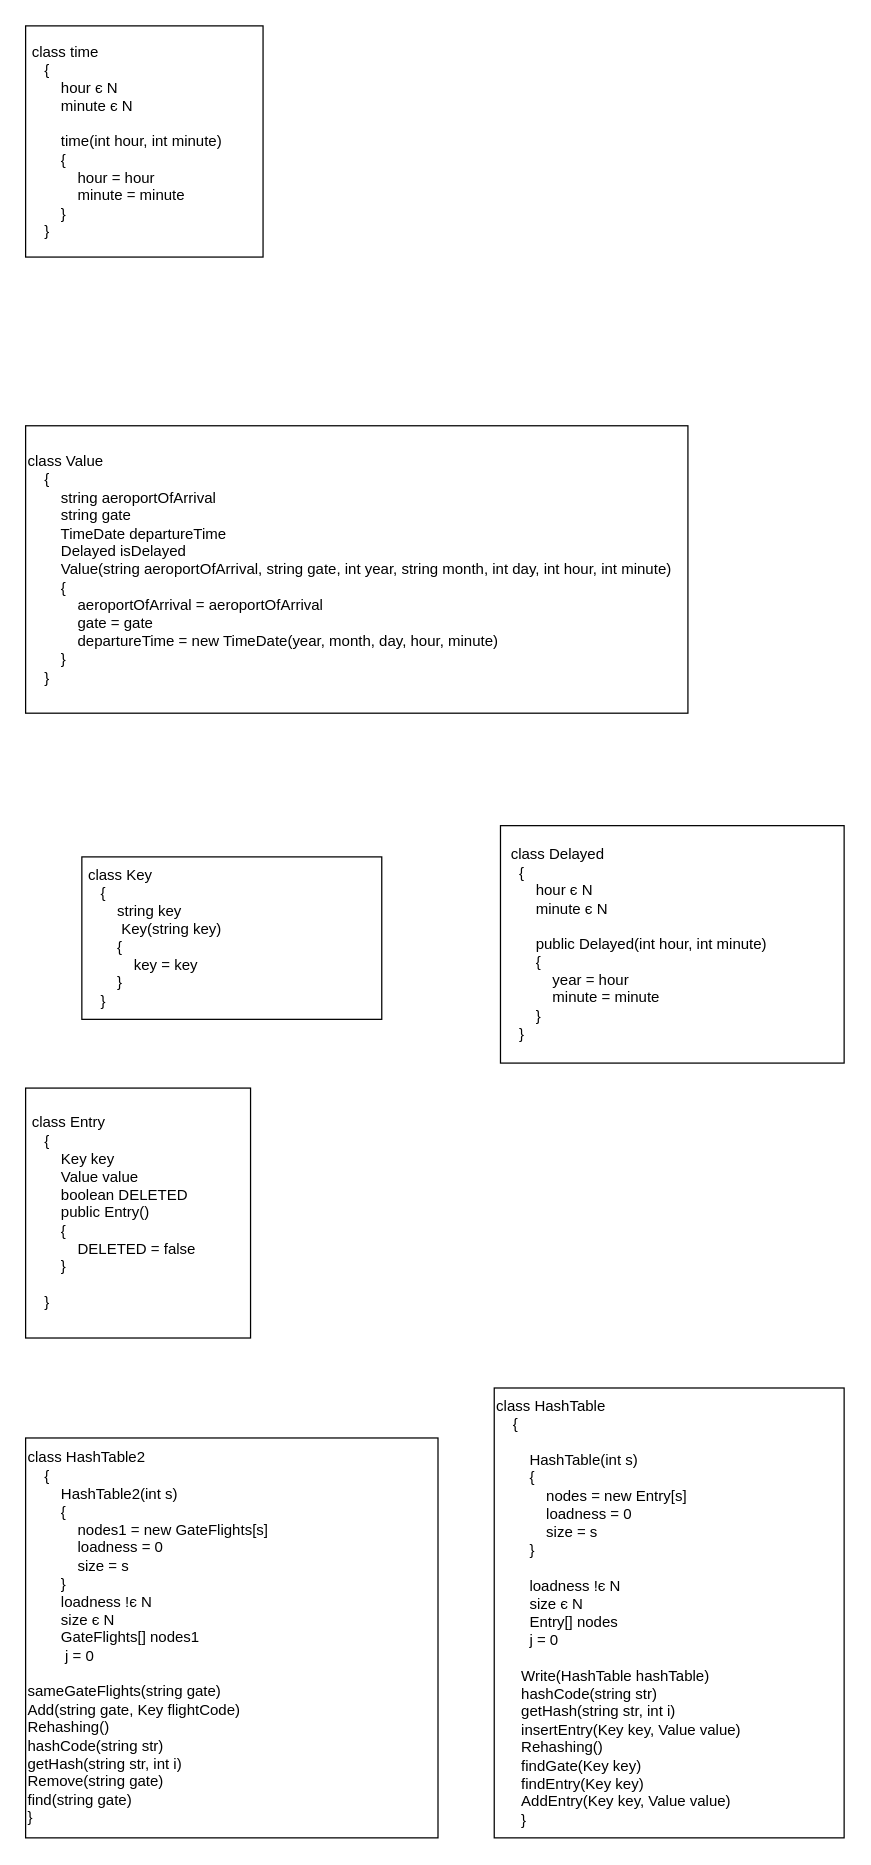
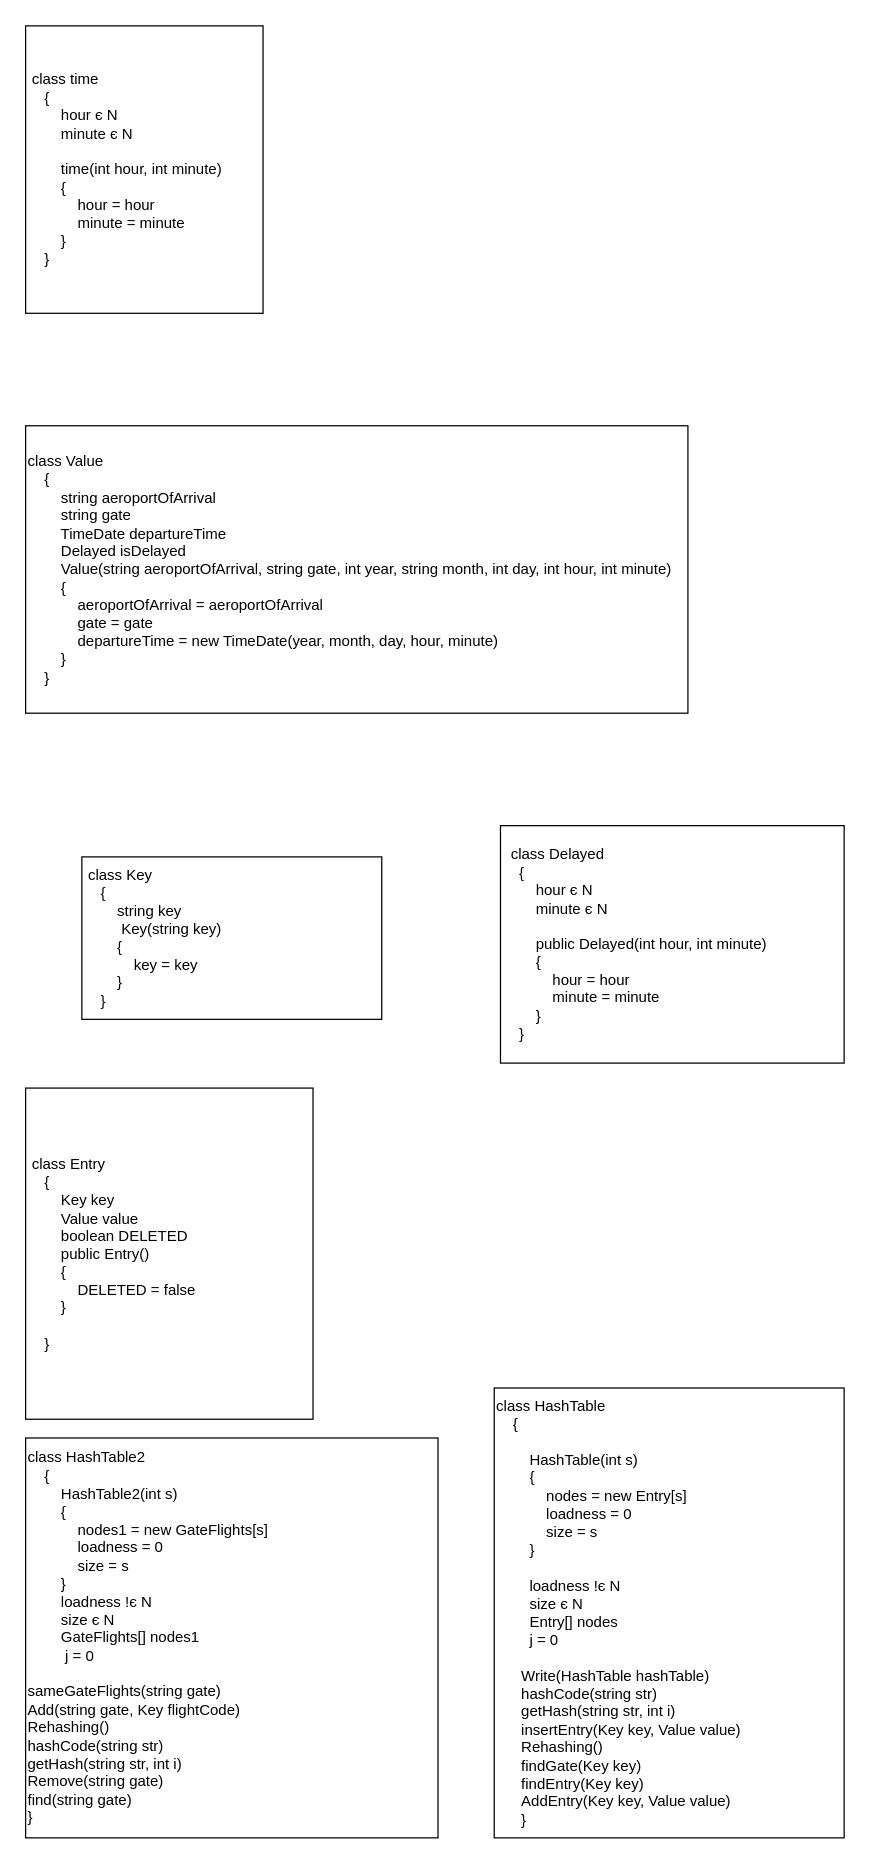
  <mxCell id="0" />
  <mxCell id="1" parent="0" />
- <mxCell id="2" value="&lt;div&gt;&amp;nbsp;class time&lt;/div&gt;&lt;div&gt;&amp;nbsp; &amp;nbsp; {&lt;/div&gt;&lt;div&gt;&amp;nbsp; &amp;nbsp; &amp;nbsp; &amp;nbsp; hour є N&lt;/div&gt;&lt;div&gt;&amp;nbsp; &amp;nbsp; &amp;nbsp; &amp;nbsp; minute є N&lt;/div&gt;&lt;div&gt;&lt;br&gt;&lt;/div&gt;&lt;div&gt;&amp;nbsp; &amp;nbsp; &amp;nbsp; &amp;nbsp; time(int hour, int minute)&lt;/div&gt;&lt;div&gt;&amp;nbsp; &amp;nbsp; &amp;nbsp; &amp;nbsp; {&lt;/div&gt;&lt;div&gt;&amp;nbsp; &amp;nbsp; &amp;nbsp; &amp;nbsp; &amp;nbsp; &amp;nbsp; hour = hour&lt;/div&gt;&lt;div&gt;&amp;nbsp; &amp;nbsp; &amp;nbsp; &amp;nbsp; &amp;nbsp; &amp;nbsp; minute = minute&lt;/div&gt;&lt;div&gt;&amp;nbsp; &amp;nbsp; &amp;nbsp; &amp;nbsp; }&lt;/div&gt;&lt;div&gt;&lt;span style=&quot;background-color: initial;&quot;&gt;&amp;nbsp; &amp;nbsp; }&lt;/span&gt;&lt;br&gt;&lt;/div&gt;" style="rounded=0;whiteSpace=wrap;html=1;hachureGap=4;align=left;" vertex="1" parent="1"><mxGeometry x="20" y="20" width="190" height="185" as="geometry" /></mxCell>
+ <mxCell id="2" value="&lt;div&gt;&amp;nbsp;class time&lt;/div&gt;&lt;div&gt;&amp;nbsp; &amp;nbsp; {&lt;/div&gt;&lt;div&gt;&amp;nbsp; &amp;nbsp; &amp;nbsp; &amp;nbsp; hour є N&lt;/div&gt;&lt;div&gt;&amp;nbsp; &amp;nbsp; &amp;nbsp; &amp;nbsp; minute є N&lt;/div&gt;&lt;div&gt;&lt;br&gt;&lt;/div&gt;&lt;div&gt;&amp;nbsp; &amp;nbsp; &amp;nbsp; &amp;nbsp; time(int hour, int minute)&lt;/div&gt;&lt;div&gt;&amp;nbsp; &amp;nbsp; &amp;nbsp; &amp;nbsp; {&lt;/div&gt;&lt;div&gt;&amp;nbsp; &amp;nbsp; &amp;nbsp; &amp;nbsp; &amp;nbsp; &amp;nbsp; hour = hour&lt;/div&gt;&lt;div&gt;&amp;nbsp; &amp;nbsp; &amp;nbsp; &amp;nbsp; &amp;nbsp; &amp;nbsp; minute = minute&lt;/div&gt;&lt;div&gt;&amp;nbsp; &amp;nbsp; &amp;nbsp; &amp;nbsp; }&lt;/div&gt;&lt;div&gt;&lt;span style=&quot;background-color: initial;&quot;&gt;&amp;nbsp; &amp;nbsp; }&lt;/span&gt;&lt;br&gt;&lt;/div&gt;" style="rounded=0;whiteSpace=wrap;html=1;hachureGap=4;align=left;" vertex="1" parent="1"><mxGeometry x="20" width="190" height="230" as="geometry" y="20" /></mxCell>
  <mxCell id="3" value="&lt;div&gt;class Value&lt;/div&gt;&lt;div&gt;&amp;nbsp; &amp;nbsp; {&lt;/div&gt;&lt;div&gt;&amp;nbsp; &amp;nbsp; &amp;nbsp; &amp;nbsp; string aeroportOfArrival&amp;nbsp;&lt;/div&gt;&lt;div&gt;&amp;nbsp; &amp;nbsp; &amp;nbsp; &amp;nbsp; string gate&amp;nbsp;&lt;/div&gt;&lt;div&gt;&amp;nbsp; &amp;nbsp; &amp;nbsp; &amp;nbsp; TimeDate departureTime&amp;nbsp;&lt;/div&gt;&lt;div&gt;&amp;nbsp; &amp;nbsp; &amp;nbsp; &amp;nbsp; Delayed isDelayed&amp;nbsp;&lt;/div&gt;&lt;div&gt;&amp;nbsp; &amp;nbsp; &amp;nbsp; &amp;nbsp; Value(string aeroportOfArrival, string gate, int year, string month, int day, int hour, int minute)&lt;/div&gt;&lt;div&gt;&amp;nbsp; &amp;nbsp; &amp;nbsp; &amp;nbsp; {&lt;/div&gt;&lt;div&gt;&amp;nbsp; &amp;nbsp; &amp;nbsp; &amp;nbsp; &amp;nbsp; &amp;nbsp; aeroportOfArrival = aeroportOfArrival&lt;/div&gt;&lt;div&gt;&amp;nbsp; &amp;nbsp; &amp;nbsp; &amp;nbsp; &amp;nbsp; &amp;nbsp; gate = gate&lt;/div&gt;&lt;div&gt;&amp;nbsp; &amp;nbsp; &amp;nbsp; &amp;nbsp; &amp;nbsp; &amp;nbsp; departureTime = new TimeDate(year, month, day, hour, minute)&lt;/div&gt;&lt;div&gt;&amp;nbsp; &amp;nbsp; &amp;nbsp; &amp;nbsp; }&lt;/div&gt;&lt;div&gt;&amp;nbsp; &amp;nbsp; }&lt;/div&gt;" style="rounded=0;whiteSpace=wrap;html=1;hachureGap=4;align=left;" vertex="1" parent="1"><mxGeometry x="20" y="340" width="530" height="230" as="geometry" /></mxCell>
  <mxCell id="4" value="&lt;div&gt;&amp;nbsp;class Key&lt;/div&gt;&lt;div&gt;&amp;nbsp; &amp;nbsp; {&lt;/div&gt;&lt;div&gt;&amp;nbsp; &amp;nbsp; &amp;nbsp; &amp;nbsp; string key&lt;/div&gt;&lt;div&gt;&amp;nbsp; &amp;nbsp; &amp;nbsp; &amp;nbsp; &amp;nbsp;Key(string key)&lt;/div&gt;&lt;div&gt;&amp;nbsp; &amp;nbsp; &amp;nbsp; &amp;nbsp; {&lt;/div&gt;&lt;div&gt;&amp;nbsp; &amp;nbsp; &amp;nbsp; &amp;nbsp; &amp;nbsp; &amp;nbsp; key = key&lt;/div&gt;&lt;div&gt;&amp;nbsp; &amp;nbsp; &amp;nbsp; &amp;nbsp; }&lt;/div&gt;&lt;div&gt;&amp;nbsp; &amp;nbsp; }&lt;/div&gt;" style="rounded=0;whiteSpace=wrap;html=1;hachureGap=4;align=left;" vertex="1" parent="1"><mxGeometry x="65" y="685" width="240" height="130" as="geometry" /></mxCell>
- <mxCell id="5" value="&lt;div&gt;&amp;nbsp; class Delayed&lt;/div&gt;&lt;div&gt;&amp;nbsp; &amp;nbsp; {&lt;/div&gt;&lt;div&gt;&amp;nbsp; &amp;nbsp; &amp;nbsp; &amp;nbsp; hour є N&lt;/div&gt;&lt;div&gt;&amp;nbsp; &amp;nbsp; &amp;nbsp; &amp;nbsp; minute є N&lt;/div&gt;&lt;div&gt;&lt;br&gt;&lt;/div&gt;&lt;div&gt;&amp;nbsp; &amp;nbsp; &amp;nbsp; &amp;nbsp; public Delayed(int hour, int minute)&lt;/div&gt;&lt;div&gt;&amp;nbsp; &amp;nbsp; &amp;nbsp; &amp;nbsp; {&lt;/div&gt;&lt;div&gt;&amp;nbsp; &amp;nbsp; &amp;nbsp; &amp;nbsp; &amp;nbsp; &amp;nbsp; year = hour&lt;/div&gt;&lt;div&gt;&amp;nbsp; &amp;nbsp; &amp;nbsp; &amp;nbsp; &amp;nbsp; &amp;nbsp; minute = minute&lt;/div&gt;&lt;div&gt;&amp;nbsp; &amp;nbsp; &amp;nbsp; &amp;nbsp; }&lt;/div&gt;&lt;div style=&quot;&quot;&gt;&amp;nbsp; &amp;nbsp; }&lt;/div&gt;" style="rounded=0;whiteSpace=wrap;html=1;hachureGap=4;align=left;" vertex="1" parent="1"><mxGeometry x="400" y="660" width="275" height="190" as="geometry" /></mxCell>
- <mxCell id="6" value="&lt;div&gt;&amp;nbsp;class Entry&lt;/div&gt;&lt;div&gt;&amp;nbsp; &amp;nbsp; {&lt;/div&gt;&lt;div&gt;&amp;nbsp; &amp;nbsp; &amp;nbsp; &amp;nbsp; Key key&lt;/div&gt;&lt;div&gt;&amp;nbsp; &amp;nbsp; &amp;nbsp; &amp;nbsp; Value value&lt;/div&gt;&lt;div&gt;&amp;nbsp; &amp;nbsp; &amp;nbsp; &amp;nbsp; boolean DELETED&lt;/div&gt;&lt;div&gt;&amp;nbsp; &amp;nbsp; &amp;nbsp; &amp;nbsp; public Entry()&lt;/div&gt;&lt;div&gt;&amp;nbsp; &amp;nbsp; &amp;nbsp; &amp;nbsp; {&lt;/div&gt;&lt;div&gt;&amp;nbsp; &amp;nbsp; &amp;nbsp; &amp;nbsp; &amp;nbsp; &amp;nbsp; DELETED = false&lt;/div&gt;&lt;div&gt;&amp;nbsp; &amp;nbsp; &amp;nbsp; &amp;nbsp; }&lt;/div&gt;&lt;div&gt;&lt;br&gt;&lt;/div&gt;&lt;div&gt;&amp;nbsp; &amp;nbsp; }&lt;/div&gt;" style="rounded=0;whiteSpace=wrap;html=1;hachureGap=4;align=left;" vertex="1" parent="1"><mxGeometry x="20" y="870" width="180" height="200" as="geometry" /></mxCell>
+ <mxCell id="5" value="&lt;div&gt;&amp;nbsp; class Delayed&lt;/div&gt;&lt;div&gt;&amp;nbsp; &amp;nbsp; {&lt;/div&gt;&lt;div&gt;&amp;nbsp; &amp;nbsp; &amp;nbsp; &amp;nbsp; hour є N&lt;/div&gt;&lt;div&gt;&amp;nbsp; &amp;nbsp; &amp;nbsp; &amp;nbsp; minute є N&lt;/div&gt;&lt;div&gt;&lt;br&gt;&lt;/div&gt;&lt;div&gt;&amp;nbsp; &amp;nbsp; &amp;nbsp; &amp;nbsp; public Delayed(int hour, int minute)&lt;/div&gt;&lt;div&gt;&amp;nbsp; &amp;nbsp; &amp;nbsp; &amp;nbsp; {&lt;/div&gt;&lt;div&gt;&amp;nbsp; &amp;nbsp; &amp;nbsp; &amp;nbsp; &amp;nbsp; &amp;nbsp; hour = hour&lt;/div&gt;&lt;div&gt;&amp;nbsp; &amp;nbsp; &amp;nbsp; &amp;nbsp; &amp;nbsp; &amp;nbsp; minute = minute&lt;/div&gt;&lt;div&gt;&amp;nbsp; &amp;nbsp; &amp;nbsp; &amp;nbsp; }&lt;/div&gt;&lt;div style=&quot;&quot;&gt;&amp;nbsp; &amp;nbsp; }&lt;/div&gt;" style="rounded=0;whiteSpace=wrap;html=1;hachureGap=4;align=left;" vertex="1" parent="1"><mxGeometry x="400" y="660" width="275" height="190" as="geometry" /></mxCell>
+ <mxCell id="6" value="&lt;div&gt;&amp;nbsp;class Entry&lt;/div&gt;&lt;div&gt;&amp;nbsp; &amp;nbsp; {&lt;/div&gt;&lt;div&gt;&amp;nbsp; &amp;nbsp; &amp;nbsp; &amp;nbsp; Key key&lt;/div&gt;&lt;div&gt;&amp;nbsp; &amp;nbsp; &amp;nbsp; &amp;nbsp; Value value&lt;/div&gt;&lt;div&gt;&amp;nbsp; &amp;nbsp; &amp;nbsp; &amp;nbsp; boolean DELETED&lt;/div&gt;&lt;div&gt;&amp;nbsp; &amp;nbsp; &amp;nbsp; &amp;nbsp; public Entry()&lt;/div&gt;&lt;div&gt;&amp;nbsp; &amp;nbsp; &amp;nbsp; &amp;nbsp; {&lt;/div&gt;&lt;div&gt;&amp;nbsp; &amp;nbsp; &amp;nbsp; &amp;nbsp; &amp;nbsp; &amp;nbsp; DELETED = false&lt;/div&gt;&lt;div&gt;&amp;nbsp; &amp;nbsp; &amp;nbsp; &amp;nbsp; }&lt;/div&gt;&lt;div&gt;&lt;br&gt;&lt;/div&gt;&lt;div&gt;&amp;nbsp; &amp;nbsp; }&lt;/div&gt;" style="rounded=0;whiteSpace=wrap;html=1;hachureGap=4;align=left;" vertex="1" parent="1"><mxGeometry x="20" y="870" width="230" height="265" as="geometry" /></mxCell>
  <mxCell id="7" value="&lt;div&gt;class HashTable2&lt;/div&gt;&lt;div&gt;&amp;nbsp; &amp;nbsp; {&lt;/div&gt;&lt;div&gt;&amp;nbsp; &amp;nbsp; &amp;nbsp; &amp;nbsp; HashTable2(int s)&lt;/div&gt;&lt;div&gt;&amp;nbsp; &amp;nbsp; &amp;nbsp; &amp;nbsp; {&lt;/div&gt;&lt;div&gt;&amp;nbsp; &amp;nbsp; &amp;nbsp; &amp;nbsp; &amp;nbsp; &amp;nbsp; nodes1 = new GateFlights[s]&lt;/div&gt;&lt;div&gt;&amp;nbsp; &amp;nbsp; &amp;nbsp; &amp;nbsp; &amp;nbsp; &amp;nbsp; loadness = 0&lt;/div&gt;&lt;div&gt;&amp;nbsp; &amp;nbsp; &amp;nbsp; &amp;nbsp; &amp;nbsp; &amp;nbsp; size = s&lt;/div&gt;&lt;div&gt;&amp;nbsp; &amp;nbsp; &amp;nbsp; &amp;nbsp; }&lt;/div&gt;&lt;div&gt;&amp;nbsp; &amp;nbsp; &amp;nbsp; &amp;nbsp; loadness !є N&lt;/div&gt;&lt;div&gt;&amp;nbsp; &amp;nbsp; &amp;nbsp; &amp;nbsp; size є N&lt;/div&gt;&lt;div&gt;&amp;nbsp; &amp;nbsp; &amp;nbsp; &amp;nbsp; GateFlights[] nodes1&lt;/div&gt;&lt;div&gt;&amp;nbsp; &amp;nbsp; &amp;nbsp; &amp;nbsp; &amp;nbsp;j = 0&lt;/div&gt;&lt;div&gt;&lt;br&gt;&lt;/div&gt;&lt;div&gt;sameGateFlights(string gate)&lt;br&gt;&lt;/div&gt;&lt;div&gt;Add(string gate, Key flightCode)&lt;br&gt;&lt;/div&gt;&lt;div&gt;Rehashing()&lt;br&gt;&lt;/div&gt;&lt;div&gt;hashCode(string str)&lt;br&gt;&lt;/div&gt;&lt;div&gt;getHash(string str, int i)&lt;br&gt;&lt;/div&gt;&lt;div&gt;Remove(string gate)&lt;br&gt;&lt;/div&gt;&lt;div&gt;find(string gate)&lt;br&gt;&lt;/div&gt;&lt;div&gt;}&lt;/div&gt;" style="rounded=0;whiteSpace=wrap;html=1;hachureGap=4;align=left;" vertex="1" parent="1"><mxGeometry x="20" y="1150" width="330" height="320" as="geometry" /></mxCell>
  <mxCell id="8" value="&lt;div&gt;class HashTable&lt;/div&gt;&lt;div&gt;&amp;nbsp; &amp;nbsp; {&lt;/div&gt;&lt;div&gt;&lt;br&gt;&lt;/div&gt;&lt;div&gt;&amp;nbsp; &amp;nbsp; &amp;nbsp; &amp;nbsp; HashTable(int s)&lt;/div&gt;&lt;div&gt;&amp;nbsp; &amp;nbsp; &amp;nbsp; &amp;nbsp; {&lt;/div&gt;&lt;div&gt;&amp;nbsp; &amp;nbsp; &amp;nbsp; &amp;nbsp; &amp;nbsp; &amp;nbsp; nodes = new Entry[s]&lt;/div&gt;&lt;div&gt;&amp;nbsp; &amp;nbsp; &amp;nbsp; &amp;nbsp; &amp;nbsp; &amp;nbsp; loadness = 0&lt;/div&gt;&lt;div&gt;&amp;nbsp; &amp;nbsp; &amp;nbsp; &amp;nbsp; &amp;nbsp; &amp;nbsp; size = s&lt;/div&gt;&lt;div&gt;&amp;nbsp; &amp;nbsp; &amp;nbsp; &amp;nbsp; }&lt;/div&gt;&lt;div&gt;&lt;br&gt;&lt;/div&gt;&lt;div&gt;&amp;nbsp; &amp;nbsp; &amp;nbsp; &amp;nbsp; loadness !є N&lt;/div&gt;&lt;div&gt;&amp;nbsp; &amp;nbsp; &amp;nbsp; &amp;nbsp; size є N&lt;/div&gt;&lt;div&gt;&amp;nbsp; &amp;nbsp; &amp;nbsp; &amp;nbsp; Entry[] nodes&lt;/div&gt;&lt;div&gt;&amp;nbsp; &amp;nbsp; &amp;nbsp; &amp;nbsp; j = 0&lt;/div&gt;&lt;div&gt;&lt;br&gt;&lt;/div&gt;&lt;div&gt;&amp;nbsp; &amp;nbsp; &amp;nbsp; Write(HashTable hashTable)&lt;/div&gt;&lt;div&gt;&amp;nbsp; &amp;nbsp; &amp;nbsp;&amp;nbsp;&lt;span style=&quot;background-color: initial;&quot;&gt;hashCode(string str)&lt;/span&gt;&lt;/div&gt;&lt;div&gt;&amp;nbsp; &amp;nbsp; &amp;nbsp;&amp;nbsp;&lt;span style=&quot;background-color: initial;&quot;&gt;getHash(string str, int i)&lt;/span&gt;&lt;/div&gt;&lt;div&gt;&amp;nbsp; &amp;nbsp; &amp;nbsp;&amp;nbsp;&lt;span style=&quot;background-color: initial;&quot;&gt;insertEntry(Key key, Value value)&lt;/span&gt;&lt;/div&gt;&lt;div&gt;&amp;nbsp; &amp;nbsp; &amp;nbsp;&lt;span style=&quot;background-color: initial;&quot;&gt;&amp;nbsp;Rehashing()&lt;/span&gt;&lt;/div&gt;&lt;div&gt;&amp;nbsp; &amp;nbsp; &amp;nbsp; &lt;span style=&quot;background-color: initial;&quot;&gt;findGate(Key key)&lt;/span&gt;&lt;/div&gt;&lt;div&gt;&amp;nbsp; &amp;nbsp; &amp;nbsp; &lt;span style=&quot;background-color: initial;&quot;&gt;findEntry(Key key)&lt;/span&gt;&lt;/div&gt;&lt;div&gt;&amp;nbsp; &amp;nbsp; &amp;nbsp;&lt;span style=&quot;background-color: initial;&quot;&gt;&amp;nbsp;AddEntry(Key key, Value value)&lt;/span&gt;&lt;/div&gt;&lt;div&gt;&amp;nbsp; &amp;nbsp; &amp;nbsp; }&lt;br&gt;&lt;/div&gt;" style="rounded=0;whiteSpace=wrap;html=1;hachureGap=4;align=left;" vertex="1" parent="1"><mxGeometry x="395" y="1110" width="280" height="360" as="geometry" /></mxCell>
